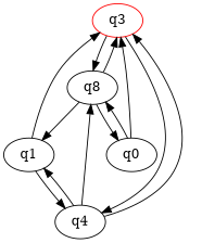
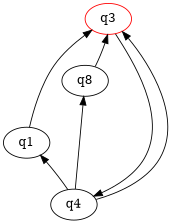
  digraph {
    q3 [color=red final=1 initial=1]
    n2 [label=q8]
    q4
    q1
-   q0
-   q3 -> n2
    q3 -> q4
    n2 -> q3
-   n2 -> q1
-   n2 -> q0
    q4 -> q3
    q4 -> n2
    q4 -> q1
    q1 -> q3
-   q1 -> q4
-   q0 -> q3
-   q0 -> n2
  }
